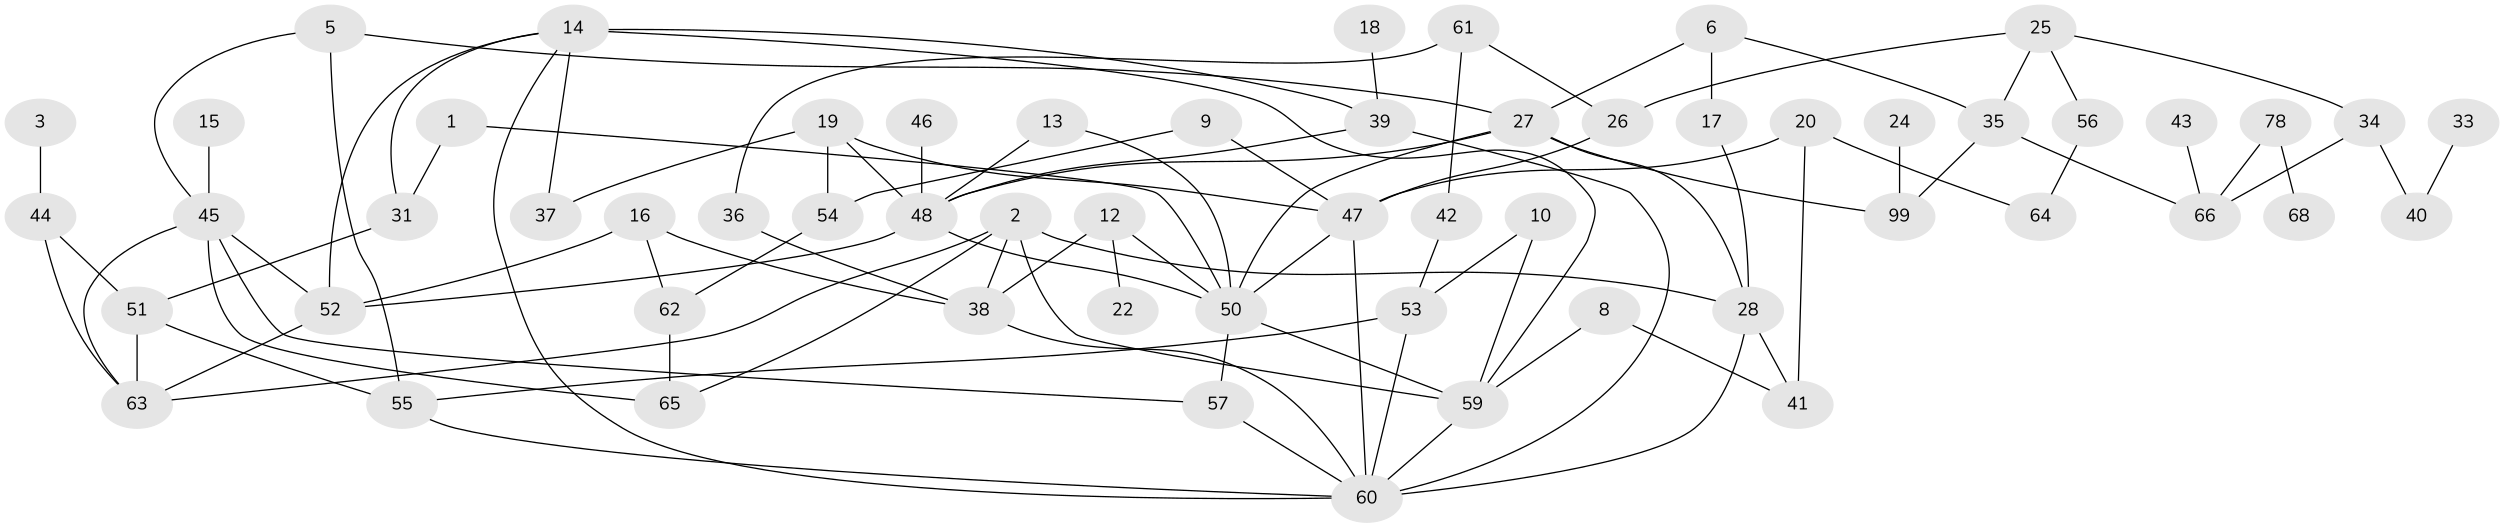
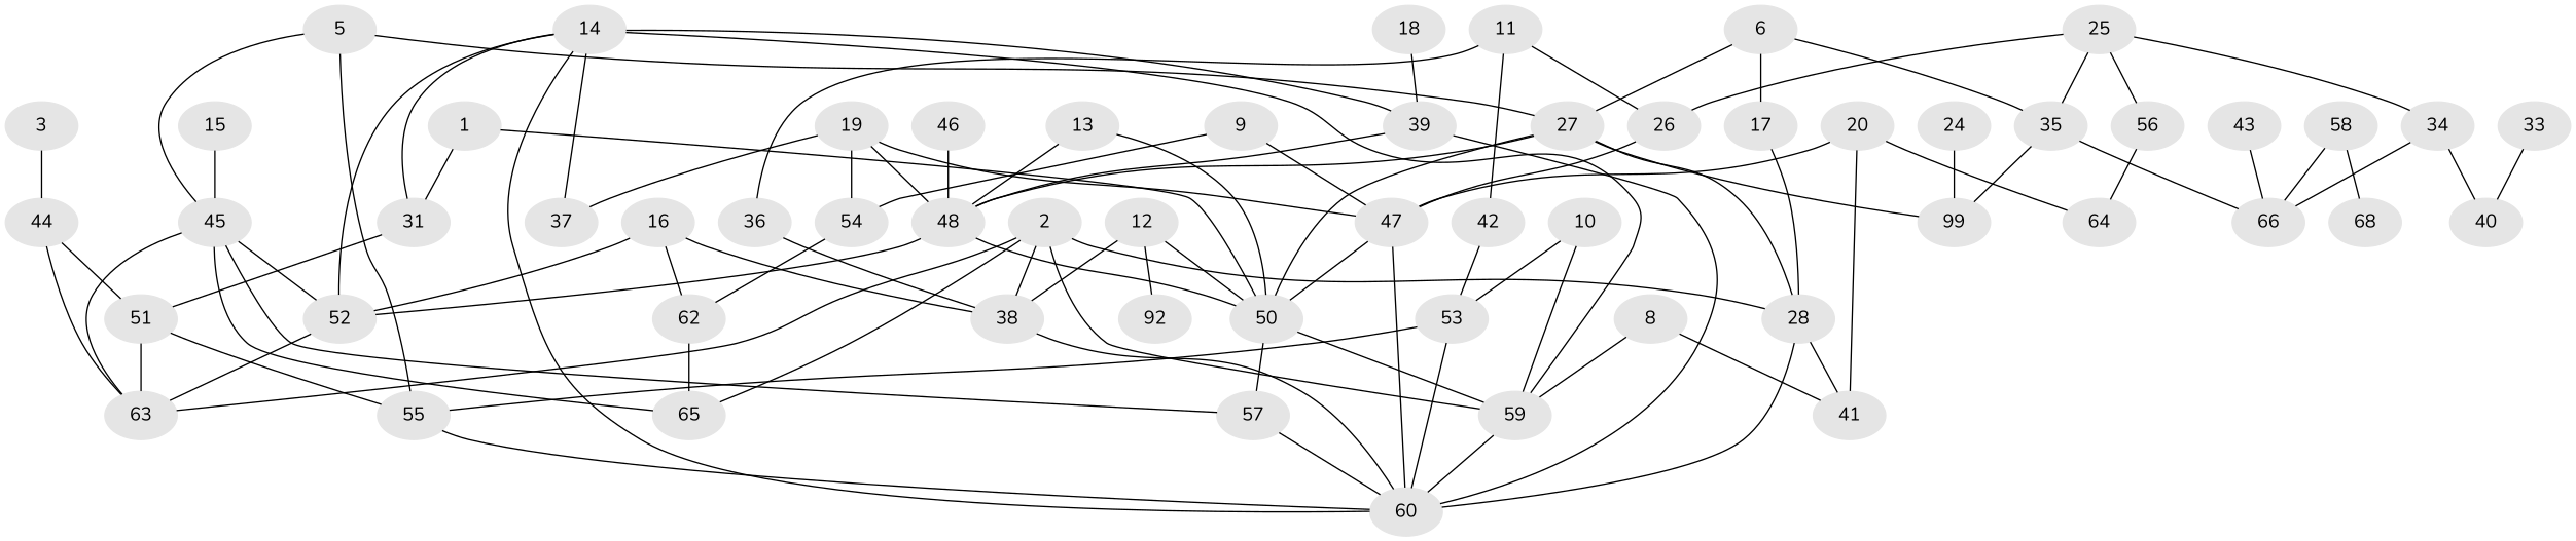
  graph {
    fontname=Nunito
    node [color=gray90 fontname=Nunito style=filled]
    edge [fontname=Nunito weight=1.0]
    1
    31
    50
    51
    59
    57
    2
    28
    38
    63
    65
    41
    60
    3
    44
    5
    27
    45
    55
    48
    n21 [label=99]
    52
    6
    17
    35
    66
    8
    9
    47
    54
    62
    10
    53
-   11 [label=61]
+   11
    26
    36
    42
    12
-   22
+   22 [label=92]
    13
    14
    n42 [label=39]
    37
    15
    16
    18
    19
    20
    64
    24
    25
    34
    56
    40
    33
    43
    46
-   58 [label=78]
+   58
    68
    1 -- 31
    1 -- 50
    31 -- 51
    50 -- 59
    50 -- 57
    51 -- 63
    51 -- 55
    59 -- 60 [weight=2.0]
    57 -- 60
    2 -- 59
    2 -- 28 [weight=2.0]
    2 -- 38
    2 -- 63
    2 -- 65
    28 -- 41
    28 -- 60
    38 -- 60
    3 -- 44
    44 -- 51
    44 -- 63
    5 -- 27
    5 -- 45
    5 -- 55
    27 -- 50 [weight=2.0]
    27 -- 28
    27 -- 48
    27 -- n21
    45 -- 57
    45 -- 63
    45 -- 65
    45 -- 52
    55 -- 60
    48 -- 50
    48 -- 52
    52 -- 63
    6 -- 27
    6 -- 17 [weight=2.0]
    6 -- 35
    17 -- 28
    35 -- n21
    35 -- 66
    8 -- 59
    8 -- 41
    9 -- 47
    9 -- 54
    47 -- 50
    47 -- 60
    54 -- 62
    62 -- 65
    10 -- 59
    10 -- 53
    53 -- 60
    53 -- 55
    11 -- 26
    11 -- 36
    11 -- 42
    26 -- 47
    36 -- 38
    42 -- 53
    12 -- 50
    12 -- 38
    12 -- 22
    13 -- 50
    13 -- 48
    14 -- 31
    14 -- 59 [weight=2.0]
    14 -- 60
    14 -- 52
    14 -- n42
    14 -- 37
    n42 -- 60
    n42 -- 48
    15 -- 45 [weight=2.0]
    16 -- 38
    16 -- 52
    16 -- 62
    18 -- n42
    19 -- 48
    19 -- 47
    19 -- 54
    19 -- 37
    20 -- 41
    20 -- 47
    20 -- 64
    24 -- n21
    25 -- 35
    25 -- 26
    25 -- 34
    25 -- 56
    34 -- 66
    34 -- 40
    56 -- 64
    33 -- 40
    43 -- 66
    46 -- 48 [weight=2.0]
    58 -- 66 [weight=2.0]
    58 -- 68
  }
